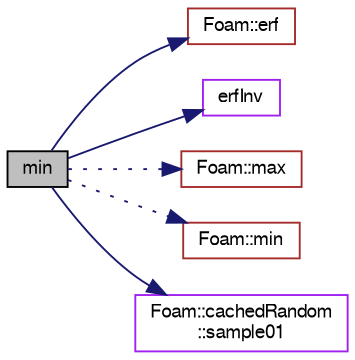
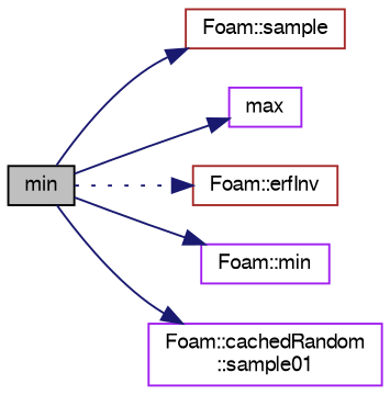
  digraph {
    rankdir=LR
    node [color=purple fontname=FreeSans fontsize=10 shape=record]
    edge [color=midnightblue fontname=FreeSans fontsize=10 labelfontname=FreeSans labelfontsize=10 style=solid]
    n1 [color=black fillcolor=grey75 fontcolor=black height=0.2 label=min style=filled width=0.4]
-   n2 [color=brown height=0.2 label="Foam::erf" width=0.4]
-   n3 [height=0.2 label=erfInv width=0.4]
-   n4 [color=brown height=0.2 label="Foam::max" width=0.4]
-   n5 [color=brown height=0.2 label="Foam::min" width=0.4]
+   n2 [color=brown height=0.2 label="Foam::sample" width=0.4]
+   n3 [height=0.2 label=max width=0.4]
+   n4 [color=brown height=0.2 label="Foam::erfInv" width=0.4]
+   n5 [height=0.2 label="Foam::min" width=0.4]
    n6 [height=0.2 label="Foam::cachedRandom\l::sample01" width=0.4]
    n1 -> n2
    n1 -> n3
    n1 -> n4 [style=dotted]
-   n1 -> n5 [style=dotted]
+   n1 -> n5
    n1 -> n6
  }
